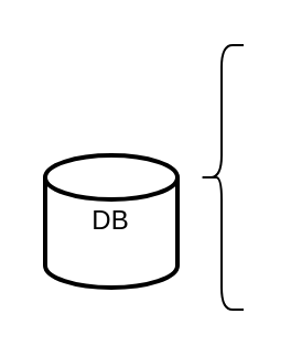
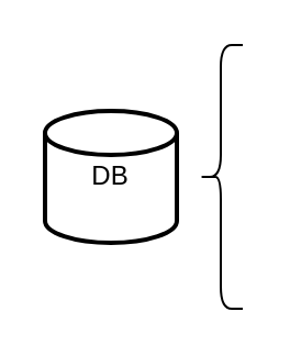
  <mxCell id="0" />
  <mxCell id="1" parent="0" />
- <mxCell id="2" value="DB" style="strokeWidth=2;html=1;shape=mxgraph.flowchart.database;whiteSpace=wrap;" vertex="1" parent="1"><mxGeometry x="20" y="70" width="60" height="60" as="geometry" /></mxCell>
+ <mxCell id="2" value="DB" style="strokeWidth=2;html=1;shape=mxgraph.flowchart.database;whiteSpace=wrap;" vertex="1" parent="1"><mxGeometry x="20" y="50" width="60" height="60" as="geometry" /></mxCell>
  <mxCell id="3" value="" style="shape=curlyBracket;whiteSpace=wrap;html=1;rounded=1;" vertex="1" parent="1"><mxGeometry x="90" y="20" width="20" height="120" as="geometry" /></mxCell>
